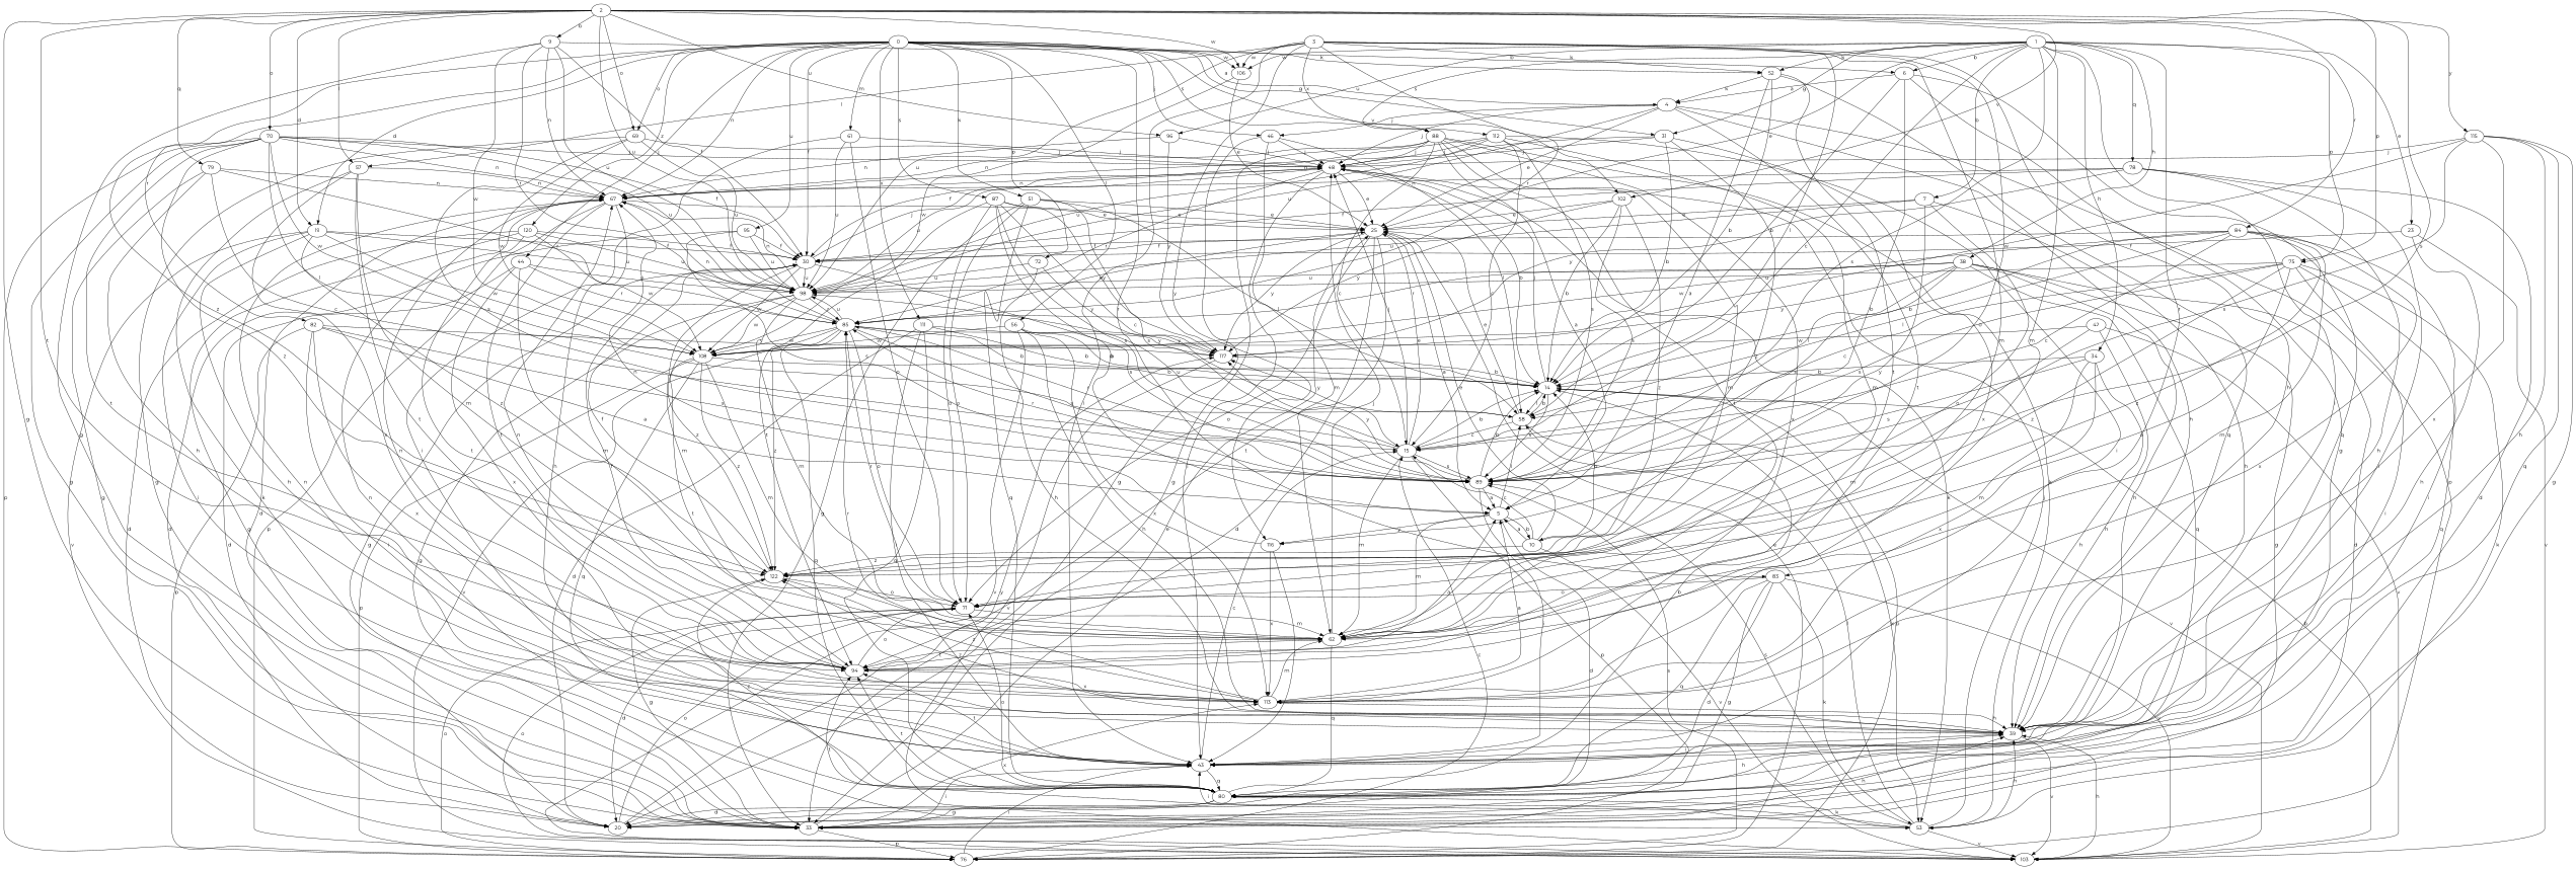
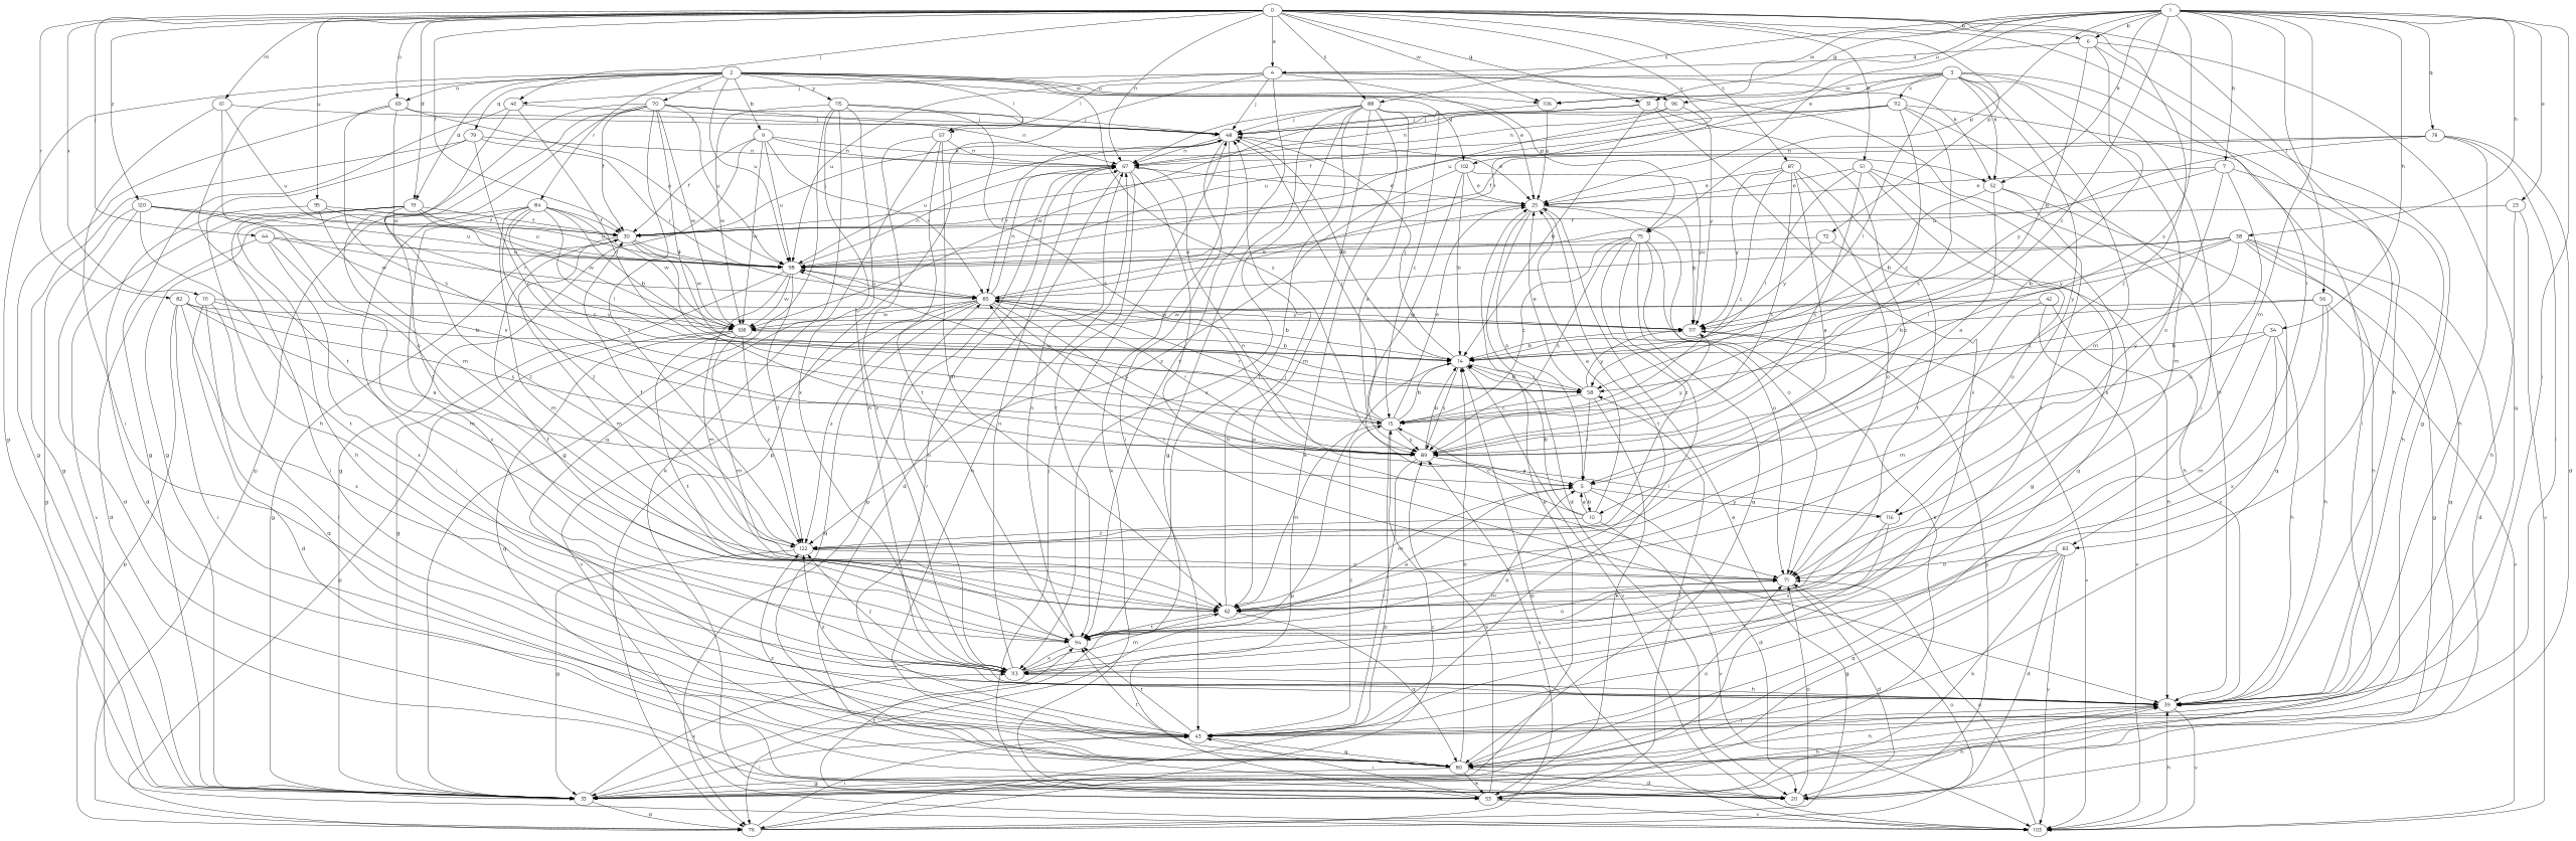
  strict digraph {
    fontname=Montserrat
    node [fontname=Montserrat]
    edge [fontname=Montserrat]
    0
    4
    6
    19
    30
    31
    44
    46
    51
    56
    61
    67
    69
    72
    82
    83
    87
    88
    95
    102
    106
    111
    120
    122
    25
    52
    94
    98
    39
    48
    76
    33
    10
    n34 [label=14]
    80
    43
    108
    103
    n39 [label=62]
    89
    113
    85
    20
    58
    71
    117
    5
    53
    15
    1
    7
    23
    34
    38
    75
    78
    96
    116
    42
    2
    9
    57
    70
    79
    84
    115
    3
    112
    0 -> 4 [label=a]
    0 -> 6 [label=b]
    0 -> 19 [label=d]
    0 -> 30 [label=f]
    0 -> 31 [label=g]
    0 -> 44 [label=j]
    0 -> 46 [label=j]
    0 -> 51 [label=k]
    0 -> 56 [label=l]
    0 -> 61 [label=m]
    0 -> 67 [label=n]
    0 -> 69 [label=o]
    0 -> 72 [label=p]
    0 -> 82 [label=r]
    0 -> 83 [label=r]
    0 -> 87 [label=s]
    0 -> 88 [label=s]
    0 -> 95 [label=u]
    0 -> 102 [label=v]
    0 -> 106 [label=w]
    0 -> 111 [label=x]
    0 -> 120 [label=z]
    0 -> 122 [label=z]
    4 -> 46 [label=j]
    4 -> 25 [label=e]
-   52 -> 4 [label=k]
+   4 -> 52 [label=k]
    4 -> 94 [label=t]
    4 -> 98 [label=u]
    4 -> 39 [label=h]
    4 -> 48 [label=j]
    4 -> 76 [label=p]
    6 -> 4 [label=a]
    6 -> 33 [label=g]
    6 -> 10 [label=b]
    6 -> n34 [label=b]
    6 -> 80 [label=q]
    19 -> 30 [label=f]
    19 -> 122 [label=z]
    19 -> 98 [label=u]
    19 -> 39 [label=h]
    19 -> 43 [label=i]
    19 -> 108 [label=w]
    19 -> 103 [label=v]
    30 -> 98 [label=u]
    30 -> 48 [label=j]
    30 -> 33 [label=g]
    30 -> 108 [label=w]
    30 -> n39 [label=m]
    30 -> 89 [label=s]
    31 -> 67 [label=n]
    31 -> 122 [label=z]
    31 -> 48 [label=j]
    31 -> n34 [label=b]
    31 -> 113 [label=x]
    44 -> 98 [label=u]
    44 -> n39 [label=m]
    44 -> 113 [label=x]
    44 -> 85 [label=r]
    44 -> 20 [label=d]
    46 -> 48 [label=j]
    46 -> 33 [label=g]
    46 -> n39 [label=m]
    46 -> 58 [label=l]
    51 -> 25 [label=e]
    51 -> 33 [label=g]
    51 -> 80 [label=q]
    51 -> 89 [label=s]
    51 -> 58 [label=l]
    51 -> 71 [label=o]
    56 -> 39 [label=h]
    56 -> n34 [label=b]
    56 -> 108 [label=w]
    56 -> 103 [label=v]
    56 -> 113 [label=x]
    61 -> 98 [label=u]
    61 -> 48 [label=j]
    61 -> 43 [label=i]
    61 -> 71 [label=o]
    67 -> 25 [label=e]
    67 -> 94 [label=t]
    67 -> 39 [label=h]
    67 -> 76 [label=p]
    67 -> 20 [label=d]
    69 -> 98 [label=u]
    69 -> 48 [label=j]
    69 -> 33 [label=g]
    69 -> 108 [label=w]
    69 -> 89 [label=s]
    72 -> 98 [label=u]
    72 -> 39 [label=h]
    72 -> 117 [label=y]
    82 -> 76 [label=p]
    82 -> 43 [label=i]
    82 -> 89 [label=s]
    82 -> 113 [label=x]
    82 -> 117 [label=y]
    82 -> 5 [label=a]
    83 -> 33 [label=g]
    83 -> 80 [label=q]
    83 -> 103 [label=v]
    83 -> 20 [label=d]
    83 -> 71 [label=o]
    83 -> 53 [label=k]
    87 -> 25 [label=e]
    87 -> 94 [label=t]
    87 -> 89 [label=s]
    87 -> 71 [label=o]
    87 -> 117 [label=y]
    87 -> 5 [label=a]
    87 -> 15 [label=c]
    88 -> 67 [label=n]
    88 -> 94 [label=t]
    88 -> 48 [label=j]
    88 -> 33 [label=g]
    88 -> n39 [label=m]
    88 -> 113 [label=x]
    88 -> 5 [label=a]
    88 -> 53 [label=k]
    88 -> 15 [label=c]
    95 -> 30 [label=f]
    95 -> 98 [label=u]
    95 -> 89 [label=s]
    95 -> 20 [label=d]
    102 -> 122 [label=z]
    102 -> 25 [label=e]
    102 -> n34 [label=b]
    102 -> 89 [label=s]
    102 -> 117 [label=y]
    106 -> 25 [label=e]
    106 -> 108 [label=w]
    111 -> n34 [label=b]
    111 -> 80 [label=q]
    111 -> 43 [label=i]
    111 -> 20 [label=d]
    111 -> 117 [label=y]
    120 -> 30 [label=f]
    120 -> 94 [label=t]
    120 -> 98 [label=u]
    120 -> 33 [label=g]
    120 -> 108 [label=w]
    120 -> 20 [label=d]
    122 -> 30 [label=f]
    122 -> 33 [label=g]
    122 -> 71 [label=o]
    25 -> 30 [label=f]
    25 -> 94 [label=t]
    25 -> 20 [label=d]
    25 -> 71 [label=o]
    25 -> 117 [label=y]
    25 -> 5 [label=a]
    52 -> 94 [label=t]
    52 -> n34 [label=b]
    52 -> 80 [label=q]
    52 -> 5 [label=a]
    94 -> 30 [label=f]
    94 -> 67 [label=n]
    94 -> 113 [label=x]
    94 -> 71 [label=o]
    94 -> 5 [label=a]
    98 -> 67 [label=n]
    98 -> 122 [label=z]
    98 -> 33 [label=g]
    98 -> 108 [label=w]
    98 -> n39 [label=m]
    98 -> 85 [label=r]
    39 -> 122 [label=z]
    39 -> 43 [label=i]
    39 -> 103 [label=v]
    48 -> 67 [label=n]
    48 -> 25 [label=e]
    48 -> 98 [label=u]
    48 -> n34 [label=b]
    48 -> 43 [label=i]
    48 -> 85 [label=r]
    48 -> 53 [label=k]
    76 -> 25 [label=e]
    76 -> 43 [label=i]
    76 -> 89 [label=s]
    76 -> 71 [label=o]
    76 -> 15 [label=c]
    33 -> 25 [label=e]
    33 -> 39 [label=h]
    33 -> 76 [label=p]
    33 -> 43 [label=i]
    33 -> 113 [label=x]
    10 -> 122 [label=z]
    10 -> 25 [label=e]
    10 -> n34 [label=b]
    10 -> 103 [label=v]
    10 -> 5 [label=a]
    10 -> 15 [label=c]
    n34 -> 48 [label=j]
    n34 -> 76 [label=p]
    n34 -> 103 [label=v]
    n34 -> 89 [label=s]
    n34 -> 58 [label=l]
    80 -> 67 [label=n]
    80 -> 122 [label=z]
    80 -> 94 [label=t]
    80 -> 39 [label=h]
    80 -> 33 [label=g]
    80 -> n34 [label=b]
    80 -> 20 [label=d]
    80 -> 71 [label=o]
    80 -> 53 [label=k]
    43 -> 67 [label=n]
    43 -> 94 [label=t]
    43 -> 80 [label=q]
    43 -> 15 [label=c]
    108 -> 122 [label=z]
    108 -> 94 [label=t]
    108 -> 76 [label=p]
    108 -> n34 [label=b]
    108 -> 80 [label=q]
    108 -> n39 [label=m]
    103 -> 39 [label=h]
    103 -> n34 [label=b]
    103 -> 71 [label=o]
    n39 -> 94 [label=t]
    n39 -> 48 [label=j]
    n39 -> 80 [label=q]
    89 -> n34 [label=b]
    89 -> 43 [label=i]
    89 -> 85 [label=r]
    89 -> 117 [label=y]
    89 -> 5 [label=a]
    113 -> 67 [label=n]
    113 -> 122 [label=z]
    113 -> 39 [label=h]
    113 -> n39 [label=m]
    113 -> 85 [label=r]
    113 -> 5 [label=a]
    85 -> 67 [label=n]
    85 -> 122 [label=z]
    85 -> 25 [label=e]
    85 -> 98 [label=u]
    85 -> n34 [label=b]
    85 -> 80 [label=q]
    85 -> 108 [label=w]
    85 -> 103 [label=v]
    85 -> 89 [label=s]
    85 -> 71 [label=o]
    85 -> 117 [label=y]
    20 -> 71 [label=o]
    20 -> 117 [label=y]
    58 -> 25 [label=e]
    58 -> n34 [label=b]
    58 -> 117 [label=y]
    58 -> 53 [label=k]
    58 -> 15 [label=c]
    71 -> n39 [label=m]
    71 -> 85 [label=r]
    71 -> 20 [label=d]
    117 -> n34 [label=b]
    117 -> 103 [label=v]
    5 -> 10 [label=b]
    5 -> n39 [label=m]
    5 -> 20 [label=d]
-   5 -> 58 [label=l]
+   58 -> 5 [label=l]
    5 -> 116 [label=y]
    53 -> 94 [label=t]
    53 -> 39 [label=h]
    53 -> 48 [label=j]
    53 -> 43 [label=i]
    53 -> 103 [label=v]
    53 -> 89 [label=s]
    53 -> 58 [label=l]
    15 -> 25 [label=e]
    15 -> 98 [label=u]
    15 -> 48 [label=j]
    15 -> 76 [label=p]
    15 -> n34 [label=b]
    15 -> n39 [label=m]
    15 -> 89 [label=s]
    15 -> 85 [label=r]
    1 -> 6 [label=b]
    1 -> 31 [label=g]
    1 -> 83 [label=r]
    1 -> 88 [label=s]
    1 -> 106 [label=w]
    1 -> 25 [label=e]
    1 -> 52 [label=k]
    1 -> 43 [label=i]
    1 -> n39 [label=m]
    1 -> 89 [label=s]
    1 -> 15 [label=c]
    1 -> 7 [label=b]
    1 -> 23 [label=e]
    1 -> 34 [label=h]
    1 -> 38 [label=h]
    1 -> 75 [label=p]
    1 -> 78 [label=q]
    1 -> 96 [label=u]
    7 -> 25 [label=e]
    7 -> 98 [label=u]
    7 -> 39 [label=h]
    7 -> 71 [label=o]
    7 -> 116 [label=y]
    23 -> 30 [label=f]
    23 -> 39 [label=h]
    23 -> 103 [label=v]
    34 -> 39 [label=h]
    34 -> n34 [label=b]
    34 -> n39 [label=m]
    34 -> 89 [label=s]
    34 -> 113 [label=x]
    38 -> 98 [label=u]
    38 -> 39 [label=h]
    38 -> 33 [label=g]
    38 -> 80 [label=q]
    38 -> 89 [label=s]
    38 -> 85 [label=r]
    38 -> 20 [label=d]
    38 -> 58 [label=l]
    38 -> 117 [label=y]
    75 -> 122 [label=z]
    75 -> 98 [label=u]
    75 -> 80 [label=q]
    75 -> 43 [label=i]
    75 -> 89 [label=s]
    75 -> 71 [label=o]
    75 -> 53 [label=k]
    75 -> 15 [label=c]
    78 -> 30 [label=f]
    78 -> 67 [label=n]
    78 -> 39 [label=h]
    78 -> 43 [label=i]
    78 -> 20 [label=d]
    78 -> 117 [label=y]
    96 -> 67 [label=n]
    96 -> 48 [label=j]
    96 -> 117 [label=y]
    116 -> 67 [label=n]
    116 -> 43 [label=i]
    116 -> 113 [label=x]
    42 -> 39 [label=h]
    42 -> 108 [label=w]
    42 -> 103 [label=v]
    42 -> n39 [label=m]
    2 -> 19 [label=d]
    2 -> 69 [label=o]
    2 -> 102 [label=v]
    2 -> 106 [label=w]
    2 -> 94 [label=t]
    2 -> 98 [label=u]
    2 -> 33 [label=g]
    2 -> 89 [label=s]
    2 -> 75 [label=p]
    2 -> 96 [label=u]
    2 -> 9 [label=b]
    2 -> 57 [label=l]
    2 -> 70 [label=o]
    2 -> 79 [label=q]
    2 -> 84 [label=r]
    2 -> 115 [label=y]
    9 -> 30 [label=f]
    9 -> 67 [label=n]
    9 -> 52 [label=k]
    9 -> 98 [label=u]
    9 -> 33 [label=g]
    9 -> 108 [label=w]
    9 -> 85 [label=r]
    57 -> 67 [label=n]
    57 -> 94 [label=t]
    57 -> n39 [label=m]
    57 -> 113 [label=x]
    57 -> 53 [label=k]
    70 -> 30 [label=f]
    70 -> 67 [label=n]
    70 -> 122 [label=z]
    70 -> 94 [label=t]
    70 -> 98 [label=u]
    70 -> 48 [label=j]
    70 -> 76 [label=p]
    70 -> 33 [label=g]
    70 -> 108 [label=w]
    70 -> 58 [label=l]
    79 -> 67 [label=n]
    79 -> 39 [label=h]
    79 -> 33 [label=g]
    79 -> 85 [label=r]
    79 -> 15 [label=c]
    84 -> 30 [label=f]
    84 -> 122 [label=z]
    84 -> n34 [label=b]
    84 -> 43 [label=i]
    84 -> 108 [label=w]
    84 -> n39 [label=m]
    84 -> 113 [label=x]
    84 -> 58 [label=l]
    84 -> 15 [label=c]
    115 -> 39 [label=h]
    115 -> 48 [label=j]
    115 -> 33 [label=g]
    115 -> 80 [label=q]
    115 -> 108 [label=w]
    115 -> 89 [label=s]
    115 -> 113 [label=x]
    3 -> 106 [label=w]
    3 -> 52 [label=k]
    3 -> 98 [label=u]
    3 -> 39 [label=h]
    3 -> 43 [label=i]
    3 -> n39 [label=m]
    3 -> 85 [label=r]
    3 -> 58 [label=l]
    3 -> 71 [label=o]
    3 -> 116 [label=y]
    3 -> 57 [label=l]
    3 -> 112 [label=x]
    112 -> 30 [label=f]
    112 -> 98 [label=u]
    112 -> 48 [label=j]
    112 -> 43 [label=i]
    112 -> n39 [label=m]
    112 -> 89 [label=s]
    112 -> 15 [label=c]
  }
